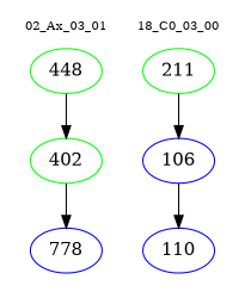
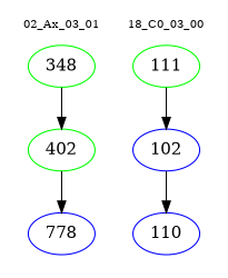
  digraph {
    node [color=green]
    edge [color=black]
-   n1 [label=448]
+   n1 [label=348]
    n2 [label=402]
    n3 [color=blue label=778]
-   n4 [label=211]
-   n5 [color=blue label=106]
+   n4 [label=111]
+   n5 [color=blue label=102]
    n6 [color=blue label=110]
    subgraph cluster_1 {
      color=white
      fontsize=10
      label="02_Ax_03_01"
      n1
      n2
      n3
    }
    subgraph cluster_2 {
      color=white
      fontsize=10
      label="18_C0_03_00"
      n4
      n5
      n6
    }
    n1 -> n2
    n2 -> n3
    n4 -> n5
    n5 -> n6
  }
